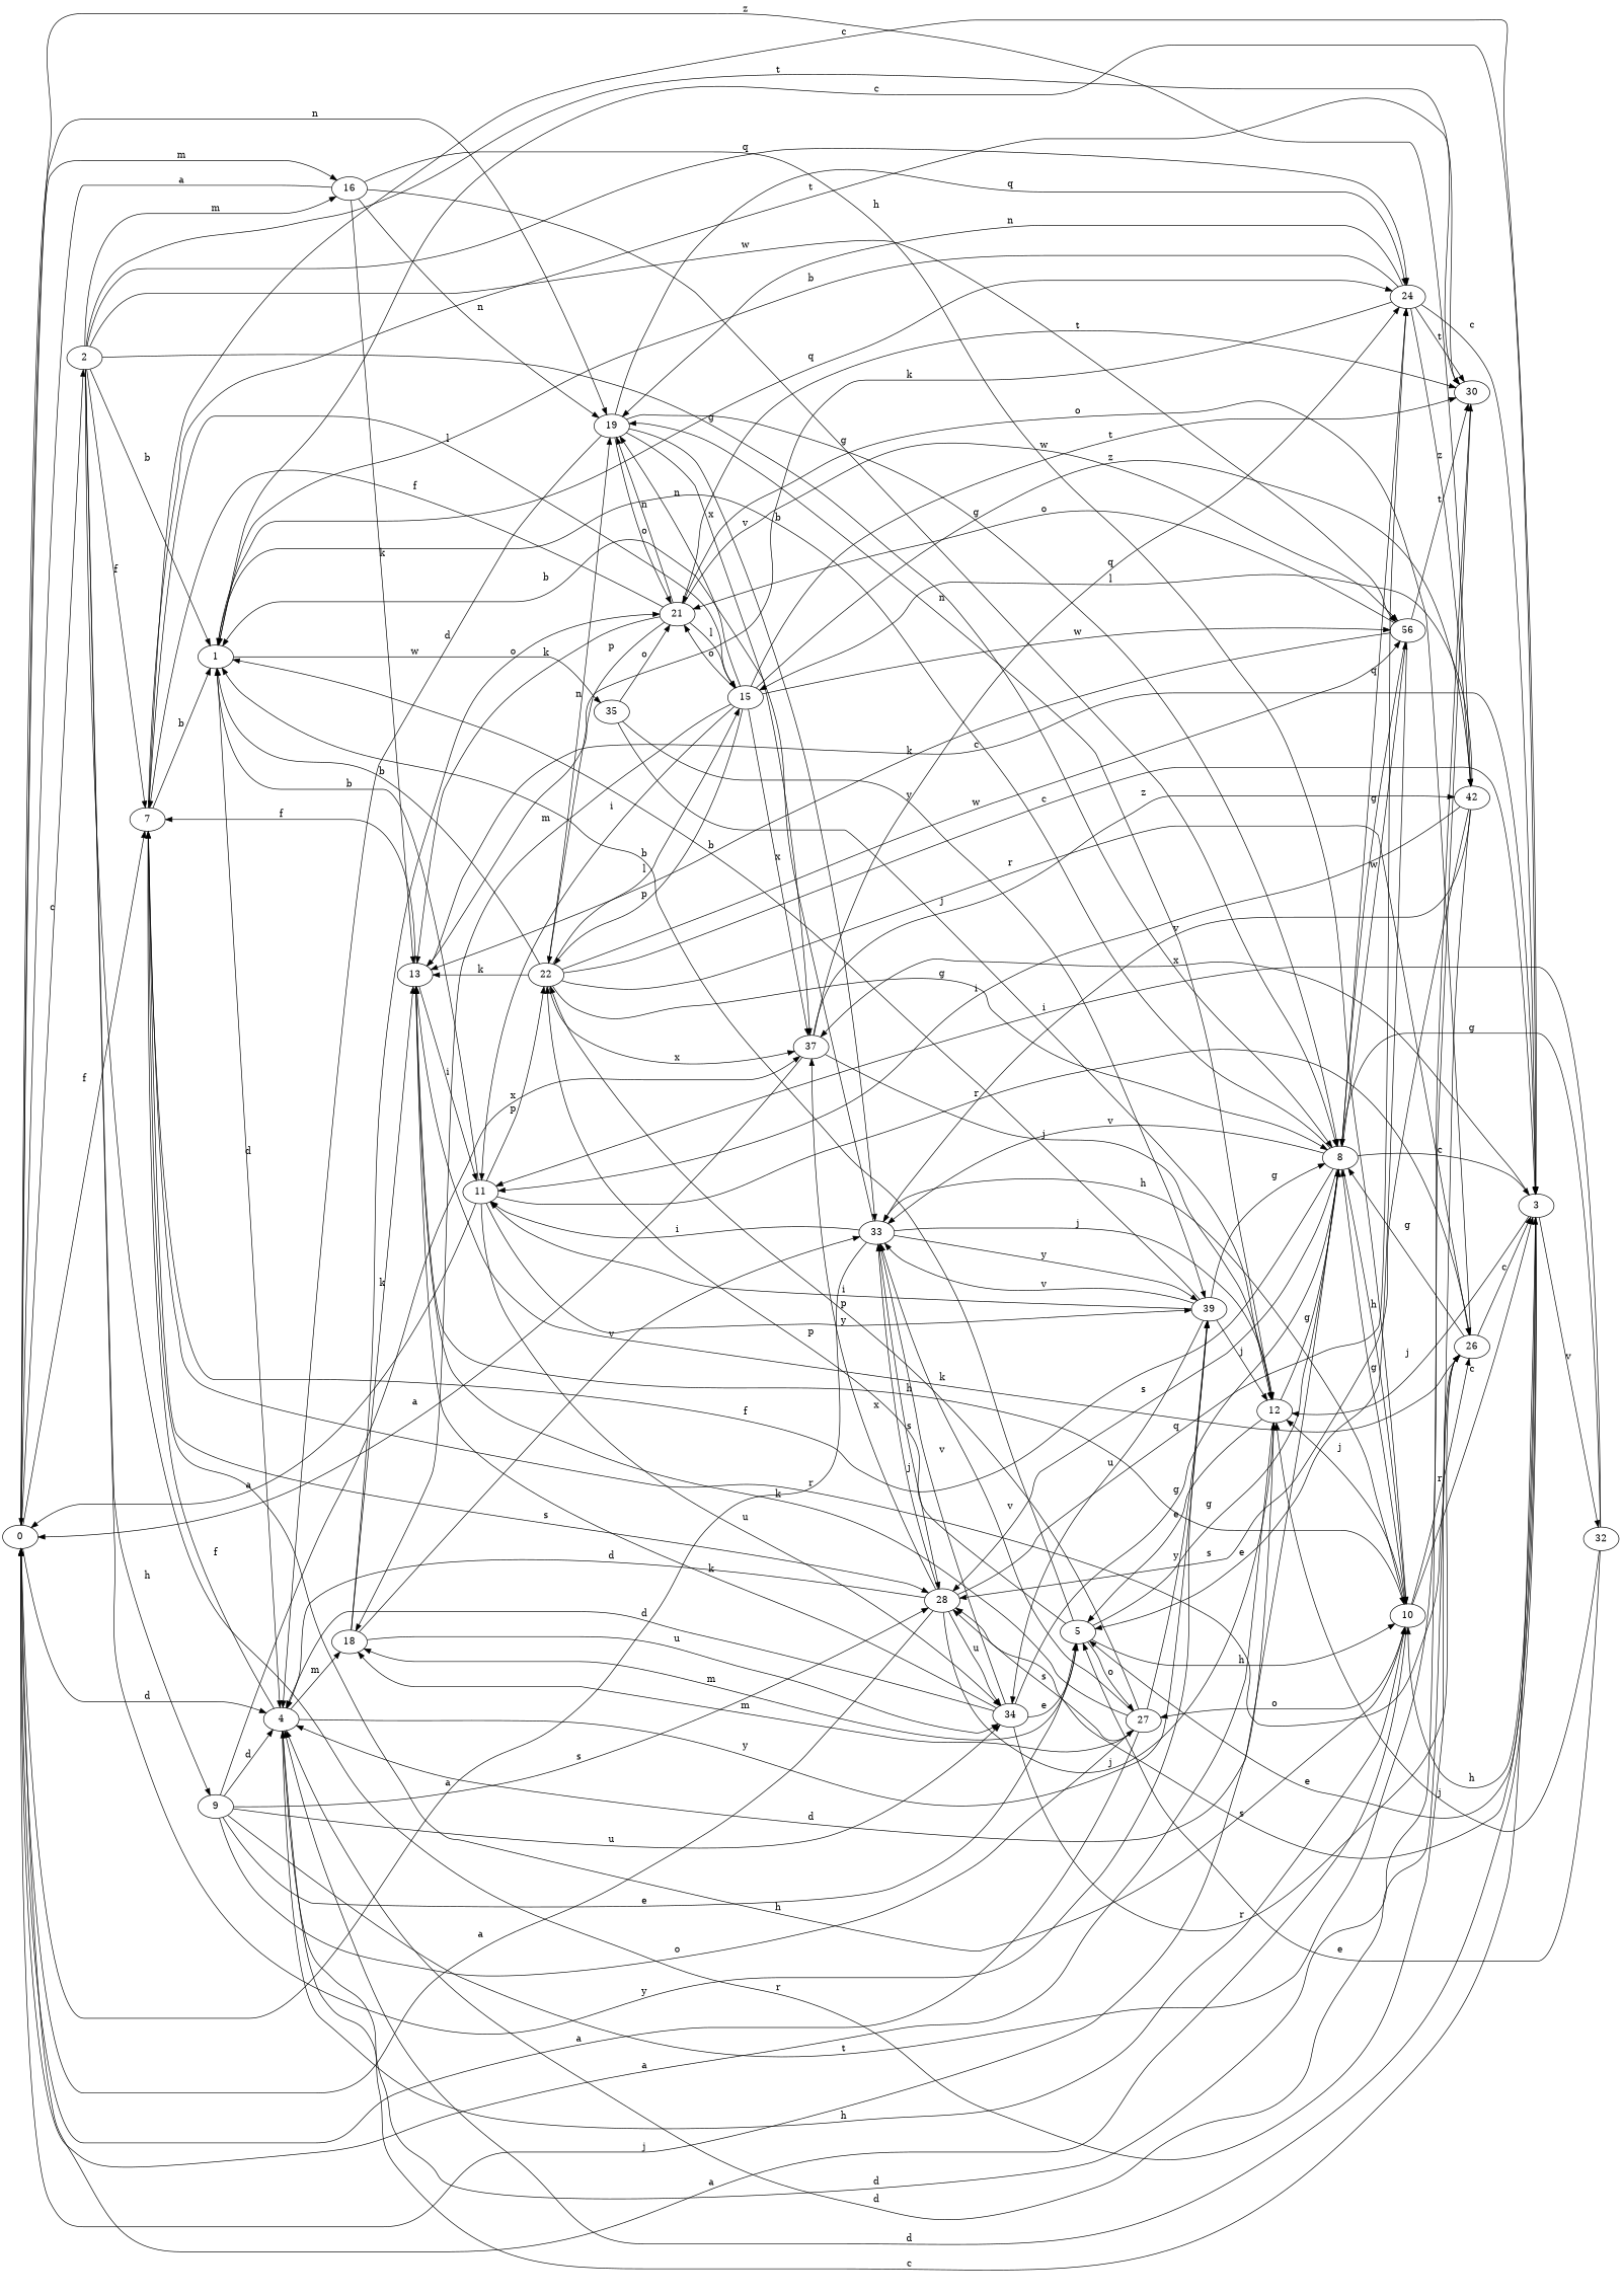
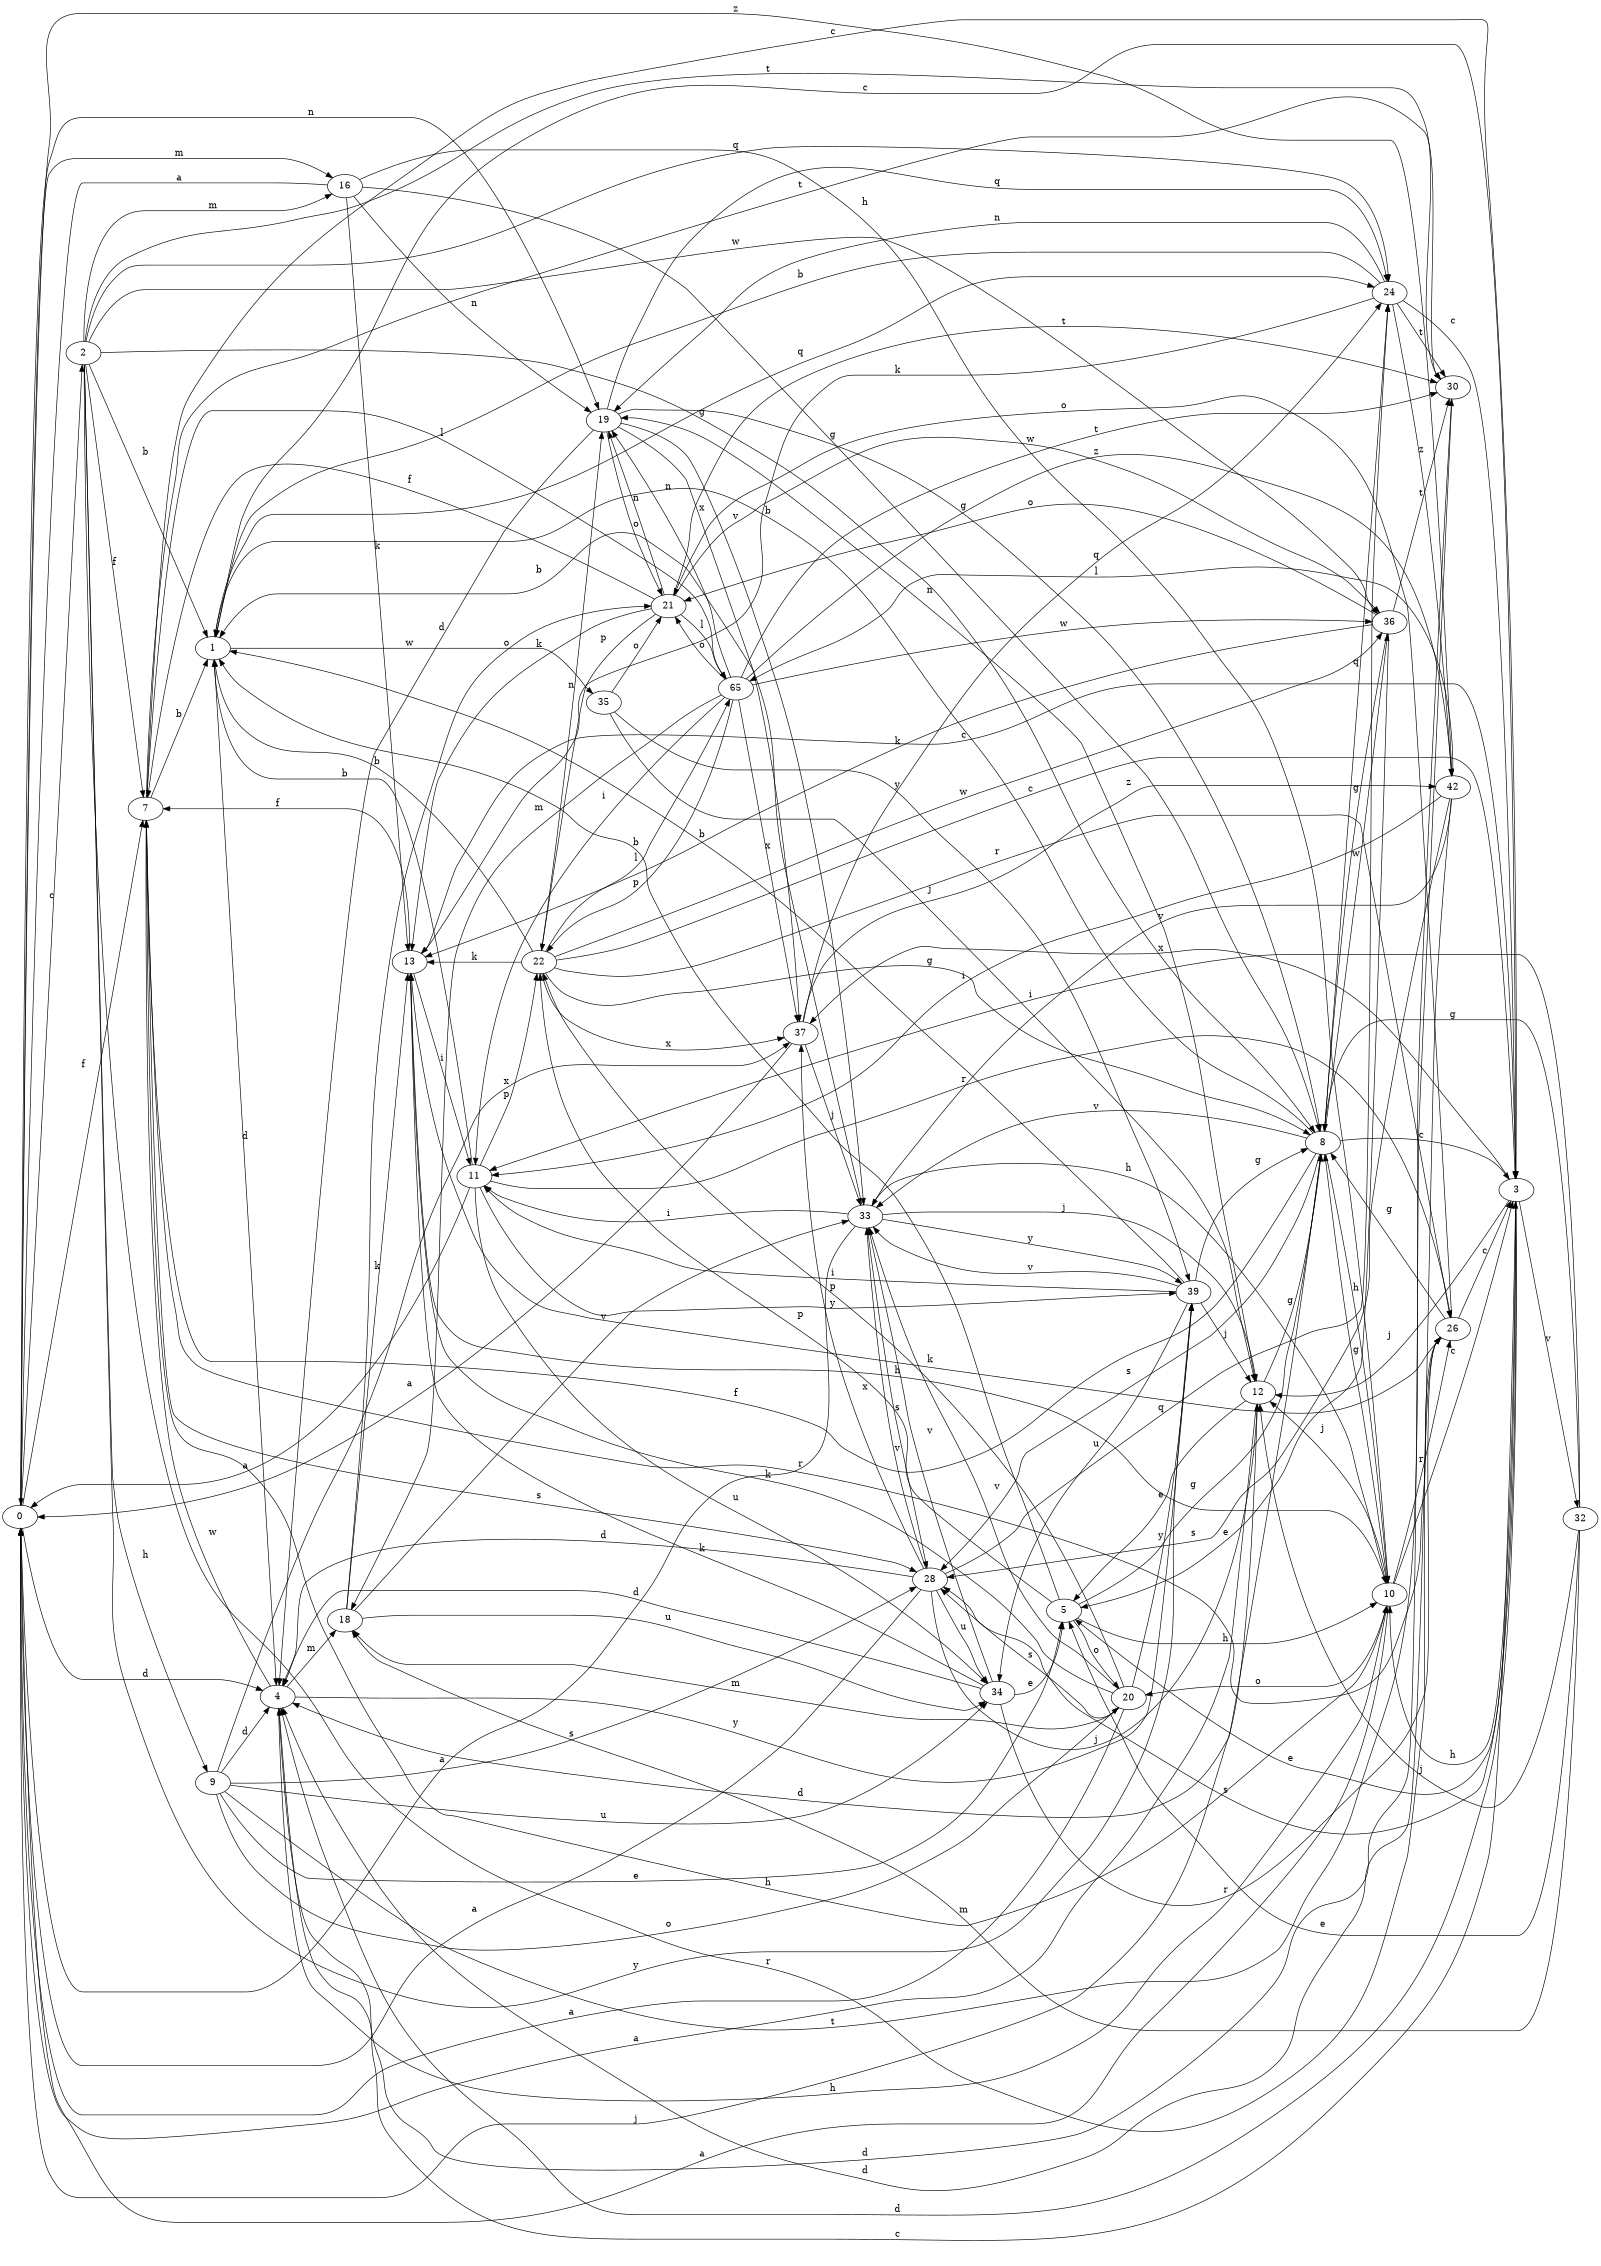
  strict digraph {
    rankdir=LR
    0
    2
    4
    7
    12
    16
    19
    42
    1
    24
    8
    9
    26
    30
-   36 [label=56]
+   36
    39
    3
    10
    18
    28
-   15
+   15 [label=65]
    5
    13
    37
    33
    21
    11
    35
    32
-   20 [label=27]
+   20
    n31 [label=34]
    22
    0 -> 2 [label=c]
    0 -> 4 [label=d]
    0 -> 7 [label=f]
    0 -> 12 [label=j]
    0 -> 16 [label=m]
    0 -> 19 [label=n]
    0 -> 42 [label=z]
    2 -> 7 [label=f]
    2 -> 16 [label=m]
    2 -> 1 [label=b]
    2 -> 24 [label=q]
    2 -> 8 [label=g]
    2 -> 9 [label=h]
    2 -> 26 [label=r]
    2 -> 30 [label=t]
    2 -> 36 [label=w]
    2 -> 39 [label=y]
-   4 -> 7 [label=f]
+   4 -> 7 [label=w]
    4 -> 39 [label=y]
    4 -> 3 [label=c]
    4 -> 10 [label=h]
    4 -> 18 [label=m]
    7 -> 1 [label=b]
    7 -> 26 [label=r]
    7 -> 30 [label=t]
    7 -> 3 [label=c]
    7 -> 10 [label=h]
    7 -> 28 [label=s]
    7 -> 15 [label=l]
    12 -> 0 [label=a]
    12 -> 19 [label=n]
    12 -> 8 [label=g]
    12 -> 5 [label=e]
    16 -> 0 [label=a]
    16 -> 19 [label=n]
    16 -> 8 [label=g]
    16 -> 10 [label=h]
    16 -> 13 [label=k]
    19 -> 4 [label=d]
    19 -> 24 [label=q]
    19 -> 8 [label=g]
    19 -> 37 [label=x]
    19 -> 33 [label=v]
    19 -> 21 [label=o]
    42 -> 4 [label=d]
    42 -> 28 [label=s]
    42 -> 15 [label=l]
    42 -> 33 [label=v]
    42 -> 11 [label=i]
    1 -> 4 [label=d]
    1 -> 24 [label=q]
    1 -> 3 [label=c]
    1 -> 35 [label=w]
    24 -> 19 [label=n]
    24 -> 42 [label=z]
    24 -> 1 [label=b]
    24 -> 30 [label=t]
    24 -> 3 [label=c]
    24 -> 13 [label=k]
    8 -> 4 [label=d]
    8 -> 7 [label=f]
    8 -> 1 [label=b]
    8 -> 24 [label=q]
    8 -> 36 [label=w]
    8 -> 3 [label=c]
    8 -> 10 [label=h]
    8 -> 28 [label=s]
    8 -> 33 [label=v]
    9 -> 4 [label=d]
    9 -> 30 [label=t]
    9 -> 28 [label=s]
    9 -> 5 [label=e]
    9 -> 37 [label=x]
    9 -> 20 [label=o]
    9 -> n31 [label=u]
    26 -> 8 [label=g]
    26 -> 3 [label=c]
    26 -> 13 [label=k]
    26 -> 21 [label=o]
    30 -> 4 [label=d]
    36 -> 8 [label=g]
    36 -> 30 [label=t]
    36 -> 5 [label=e]
    36 -> 13 [label=k]
    36 -> 21 [label=o]
    39 -> 12 [label=j]
    39 -> 1 [label=b]
    39 -> 8 [label=g]
    39 -> 33 [label=v]
    39 -> 11 [label=i]
    39 -> n31 [label=u]
    3 -> 4 [label=d]
    3 -> 12 [label=j]
    3 -> 10 [label=h]
    3 -> 28 [label=s]
    3 -> 5 [label=e]
    3 -> 37 [label=x]
    3 -> 32 [label=v]
    10 -> 0 [label=a]
    10 -> 12 [label=j]
    10 -> 8 [label=g]
    10 -> 26 [label=r]
    10 -> 3 [label=c]
    10 -> 20 [label=o]
    18 -> 13 [label=k]
    18 -> 33 [label=v]
    18 -> 21 [label=o]
    18 -> n31 [label=u]
    28 -> 0 [label=a]
    28 -> 4 [label=d]
    28 -> 12 [label=j]
    28 -> 24 [label=q]
    28 -> 37 [label=x]
-   28 -> 33 [label=j]
+   28 -> 33 [label=v]
    28 -> n31 [label=u]
    15 -> 19 [label=n]
    15 -> 42 [label=z]
    15 -> 30 [label=t]
    15 -> 36 [label=w]
    15 -> 18 [label=m]
    15 -> 37 [label=x]
    15 -> 21 [label=o]
    15 -> 11 [label=i]
    15 -> 22 [label=p]
    5 -> 1 [label=b]
    5 -> 8 [label=g]
    5 -> 10 [label=h]
-   5 -> 18 [label=m]
+   32 -> 18 [label=m]
    5 -> 20 [label=o]
    5 -> 22 [label=p]
    13 -> 7 [label=f]
    13 -> 3 [label=c]
    13 -> 10 [label=h]
    13 -> 11 [label=i]
    37 -> 0 [label=a]
-   37 -> 12 [label=j]
+   37 -> 33 [label=j]
    37 -> 42 [label=z]
    37 -> 24 [label=q]
    33 -> 0 [label=a]
    33 -> 12 [label=j]
    33 -> 1 [label=b]
    33 -> 39 [label=y]
    33 -> 10 [label=h]
    33 -> 28 [label=s]
    33 -> 11 [label=i]
    21 -> 7 [label=f]
    21 -> 19 [label=n]
    21 -> 30 [label=t]
    21 -> 36 [label=w]
    21 -> 15 [label=l]
    21 -> 13 [label=k]
    21 -> 22 [label=p]
    11 -> 0 [label=a]
    11 -> 1 [label=b]
    11 -> 26 [label=r]
    11 -> 39 [label=y]
    11 -> n31 [label=u]
    11 -> 22 [label=p]
    35 -> 12 [label=j]
    35 -> 39 [label=y]
    35 -> 21 [label=o]
    32 -> 12 [label=j]
    32 -> 8 [label=g]
    32 -> 5 [label=e]
    32 -> 11 [label=i]
    20 -> 0 [label=a]
    20 -> 39 [label=y]
    20 -> 18 [label=m]
    20 -> 28 [label=s]
    20 -> 13 [label=k]
    20 -> 33 [label=v]
    20 -> 22 [label=p]
    n31 -> 4 [label=d]
-   n31 -> 8 [label=g]
    n31 -> 26 [label=r]
    n31 -> 5 [label=e]
    n31 -> 13 [label=k]
    n31 -> 33 [label=v]
    22 -> 19 [label=n]
    22 -> 1 [label=b]
    22 -> 8 [label=g]
    22 -> 26 [label=r]
    22 -> 36 [label=w]
    22 -> 3 [label=c]
    22 -> 15 [label=l]
    22 -> 13 [label=k]
    22 -> 37 [label=x]
  }
